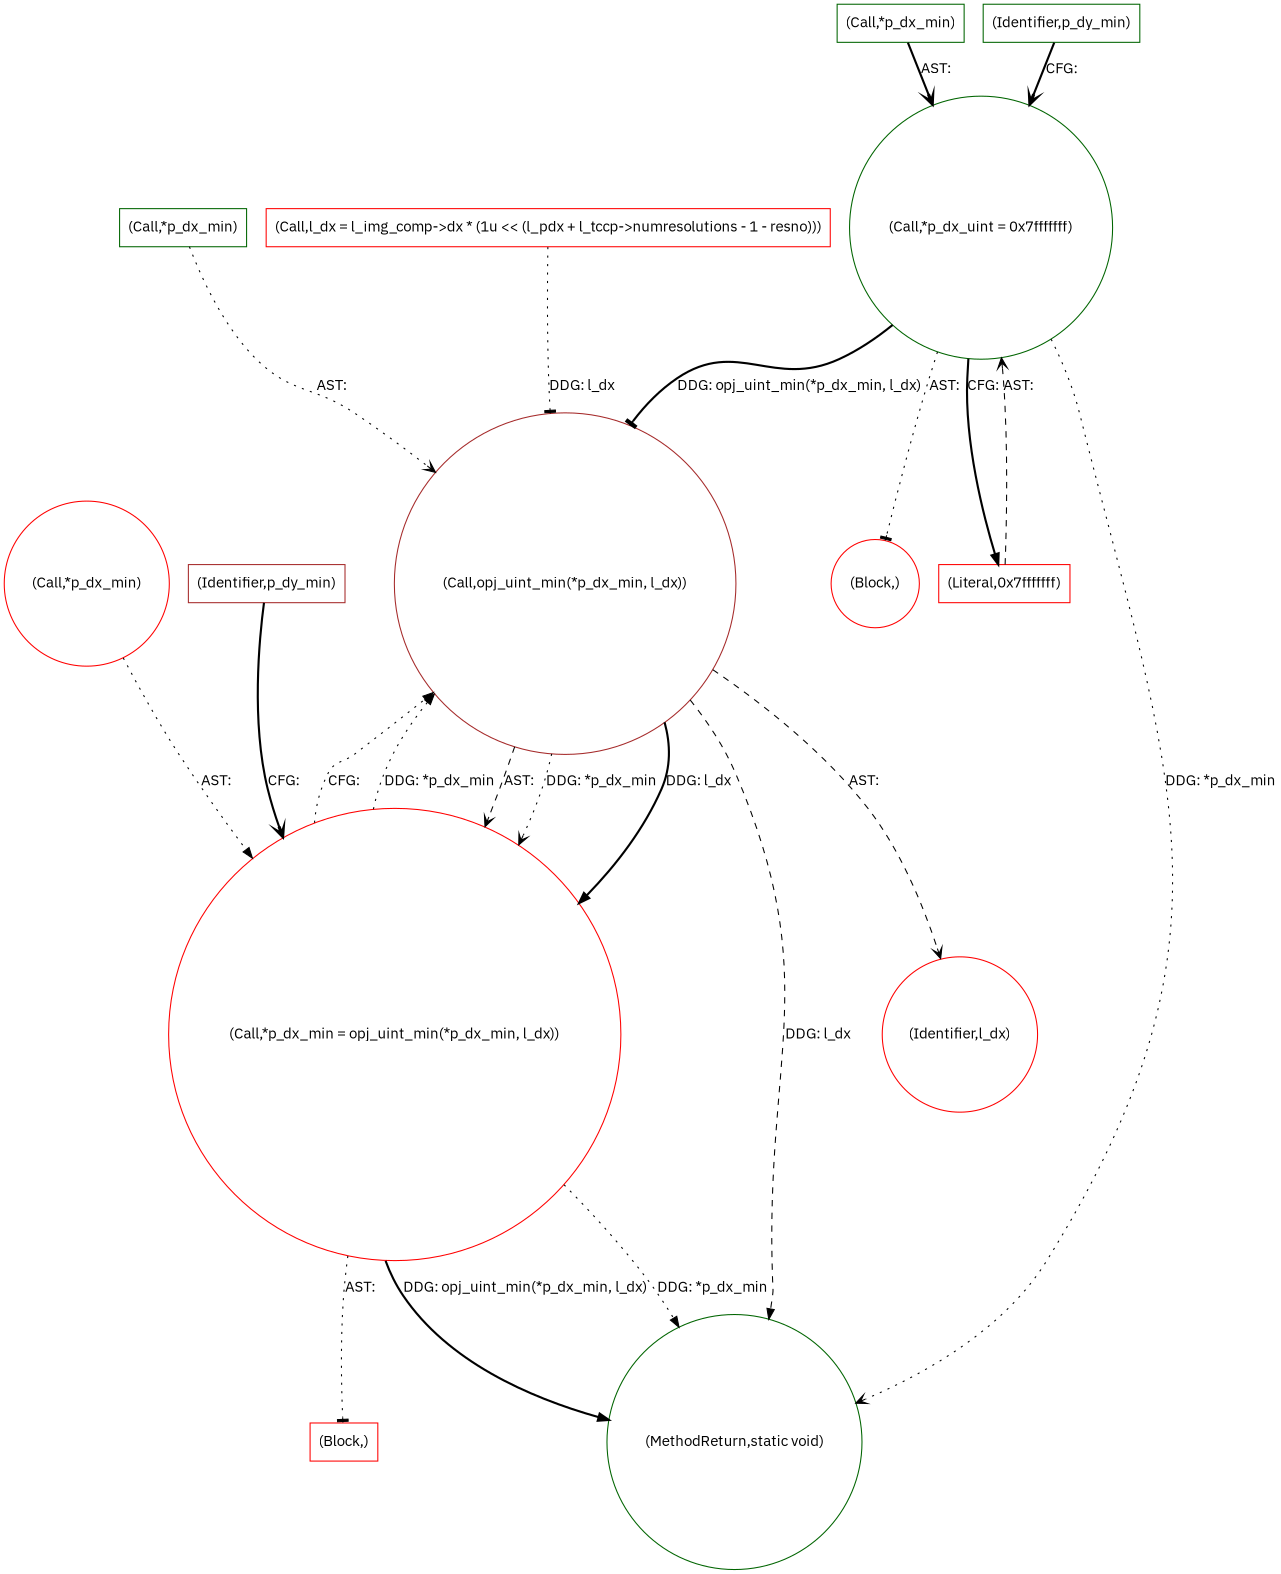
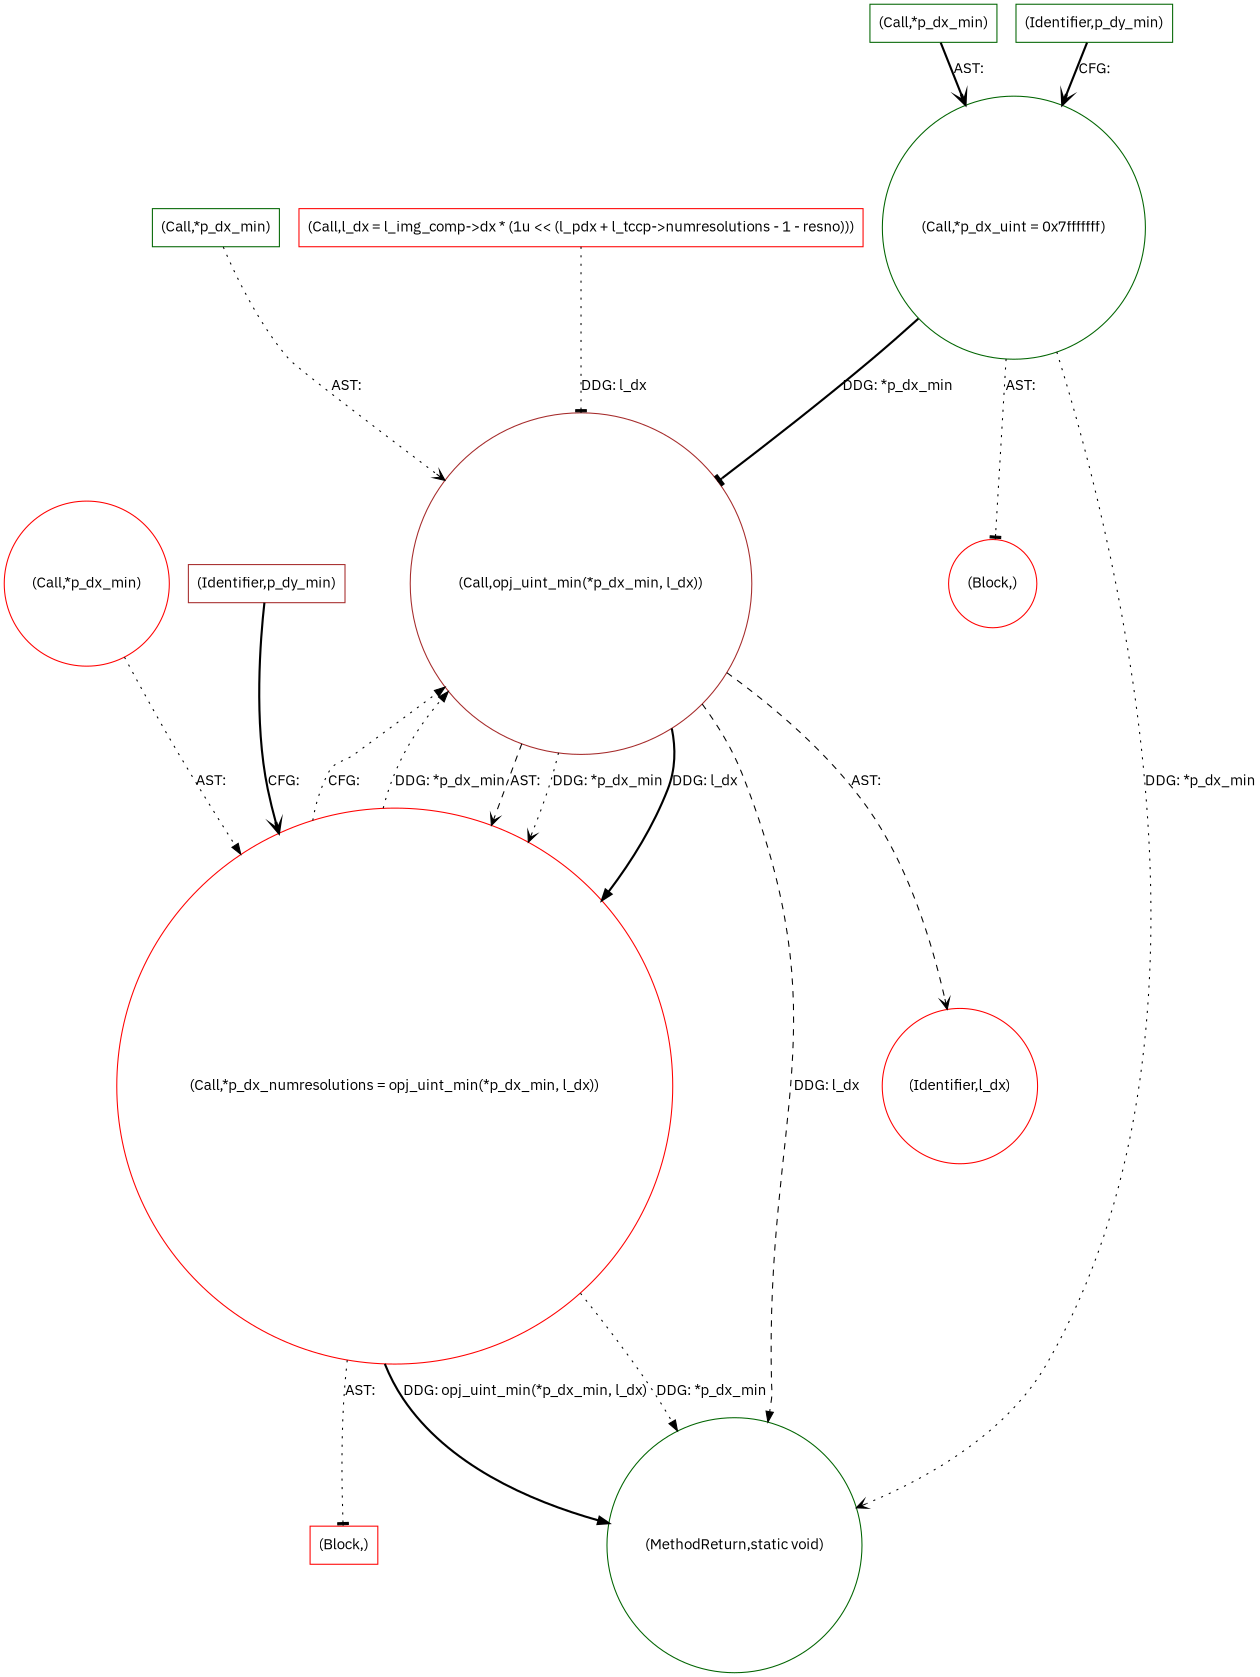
  digraph {
    fontname="IBM Plex Sans"
    node [color=red fontname="IBM Plex Sans" shape=circle]
    edge [arrowhead=vee fontname="IBM Plex Sans" style=dotted]
    n1 [color=darkgreen label="(Call,*p_dx_uint = 0x7fffffff)"]
    n2 [color=brown label="(Call,opj_uint_min(*p_dx_min, l_dx))"]
    n3 [color=darkgreen label="(MethodReturn,static void)"]
    n4 [label="(Block,)"]
-   n5 [label="(Literal,0x7fffffff)" shape=box]
-   n6 [label="(Call,*p_dx_min = opj_uint_min(*p_dx_min, l_dx))"]
+   n6 [label="(Call,*p_dx_numresolutions = opj_uint_min(*p_dx_min, l_dx))"]
    n7 [label="(Identifier,l_dx)"]
    n8 [label="(Block,)" shape=box]
    n9 [color=darkgreen label="(Call,*p_dx_min)" shape=box]
    n10 [label="(Call,l_dx = l_img_comp->dx * (1u << (l_pdx + l_tccp->numresolutions - 1 - resno)))" shape=box]
    n11 [label="(Call,*p_dx_min)"]
    n12 [color=brown label="(Identifier,p_dy_min)" shape=box]
    n13 [color=darkgreen label="(Call,*p_dx_min)" shape=box]
    n14 [color=darkgreen label="(Identifier,p_dy_min)" shape=box]
-   n1 -> n2 [arrowhead=tee label="DDG: opj_uint_min(*p_dx_min, l_dx)" style=bold]
+   n1 -> n2 [arrowhead=tee label="DDG: *p_dx_min" style=bold]
    n1 -> n3 [label="DDG: *p_dx_min"]
    n1 -> n4 [arrowhead=tee label="AST: "]
-   n1 -> n5 [arrowhead=normal label="CFG: " style=bold]
    n2 -> n3 [arrowhead=normal label="DDG: l_dx" style=dashed]
    n2 -> n6 [label="AST: " style=dashed]
    n2 -> n6 [label="DDG: *p_dx_min"]
    n2 -> n6 [arrowhead=normal label="DDG: l_dx" style=bold]
    n2 -> n7 [label="AST: " style=dashed]
-   n5 -> n1 [label="AST: " style=dashed]
    n6 -> n2 [arrowhead=normal label="CFG: "]
    n6 -> n2 [arrowhead=normal label="DDG: *p_dx_min"]
    n6 -> n3 [arrowhead=normal label="DDG: opj_uint_min(*p_dx_min, l_dx)" style=bold]
    n6 -> n3 [arrowhead=normal label="DDG: *p_dx_min"]
    n6 -> n8 [arrowhead=tee label="AST: "]
    n9 -> n2 [label="AST: "]
    n10 -> n2 [arrowhead=tee label="DDG: l_dx"]
    n11 -> n6 [arrowhead=normal label="AST: "]
    n12 -> n6 [label="CFG: " style=bold]
    n13 -> n1 [label="AST: " style=bold]
    n14 -> n1 [label="CFG: " style=bold]
  }
